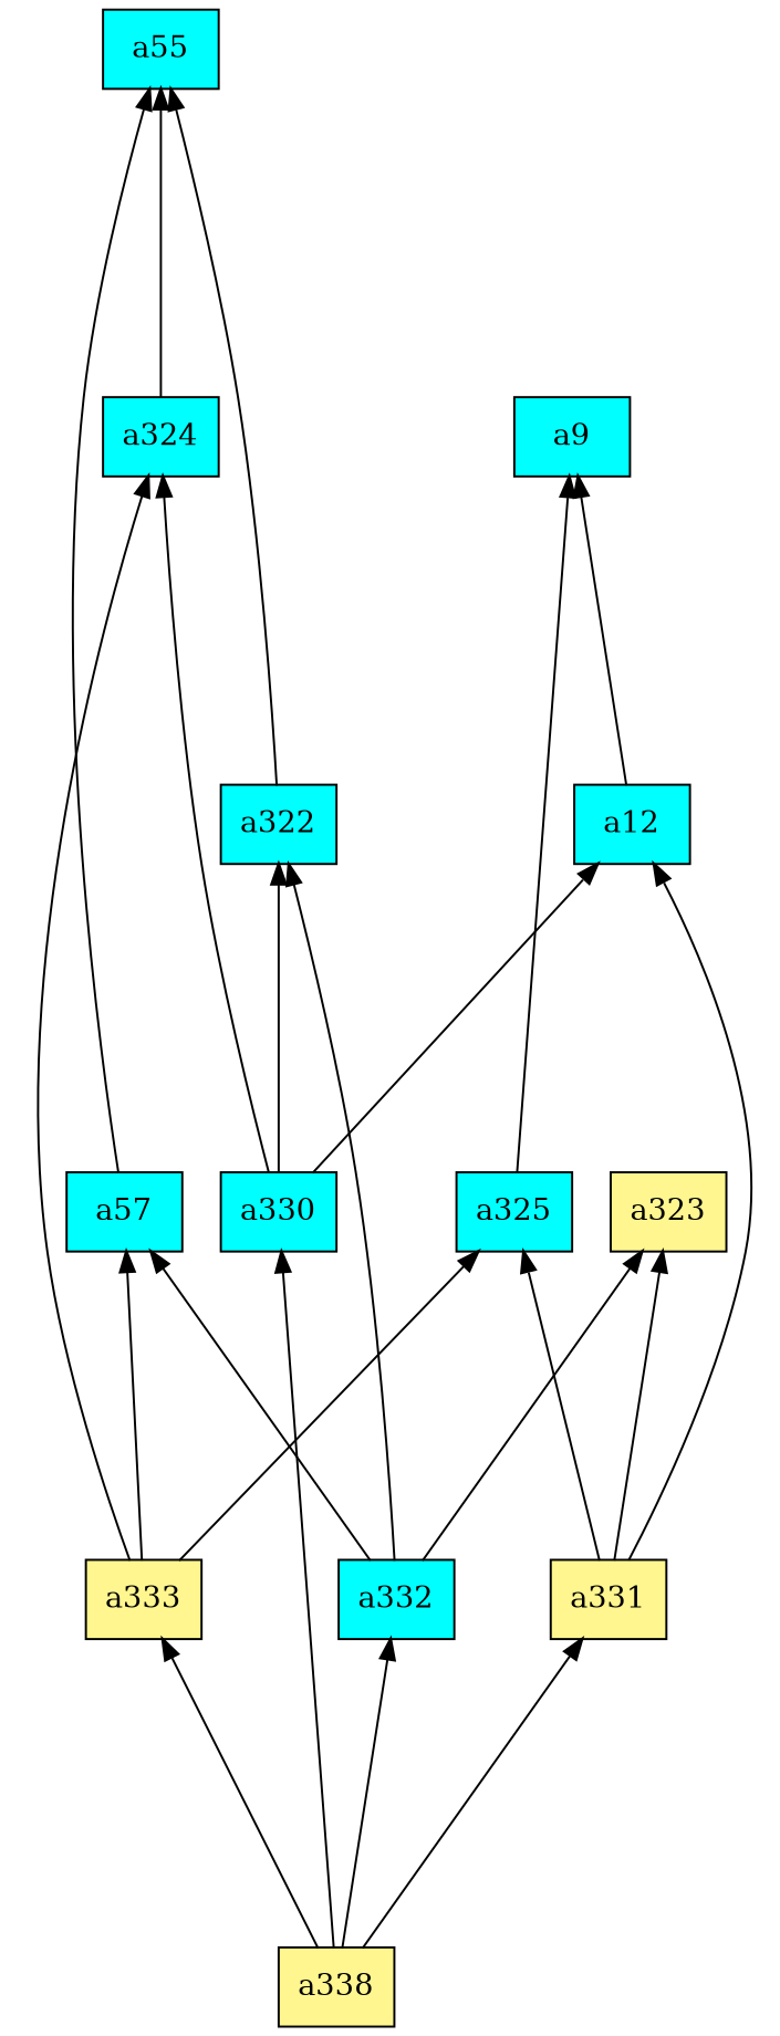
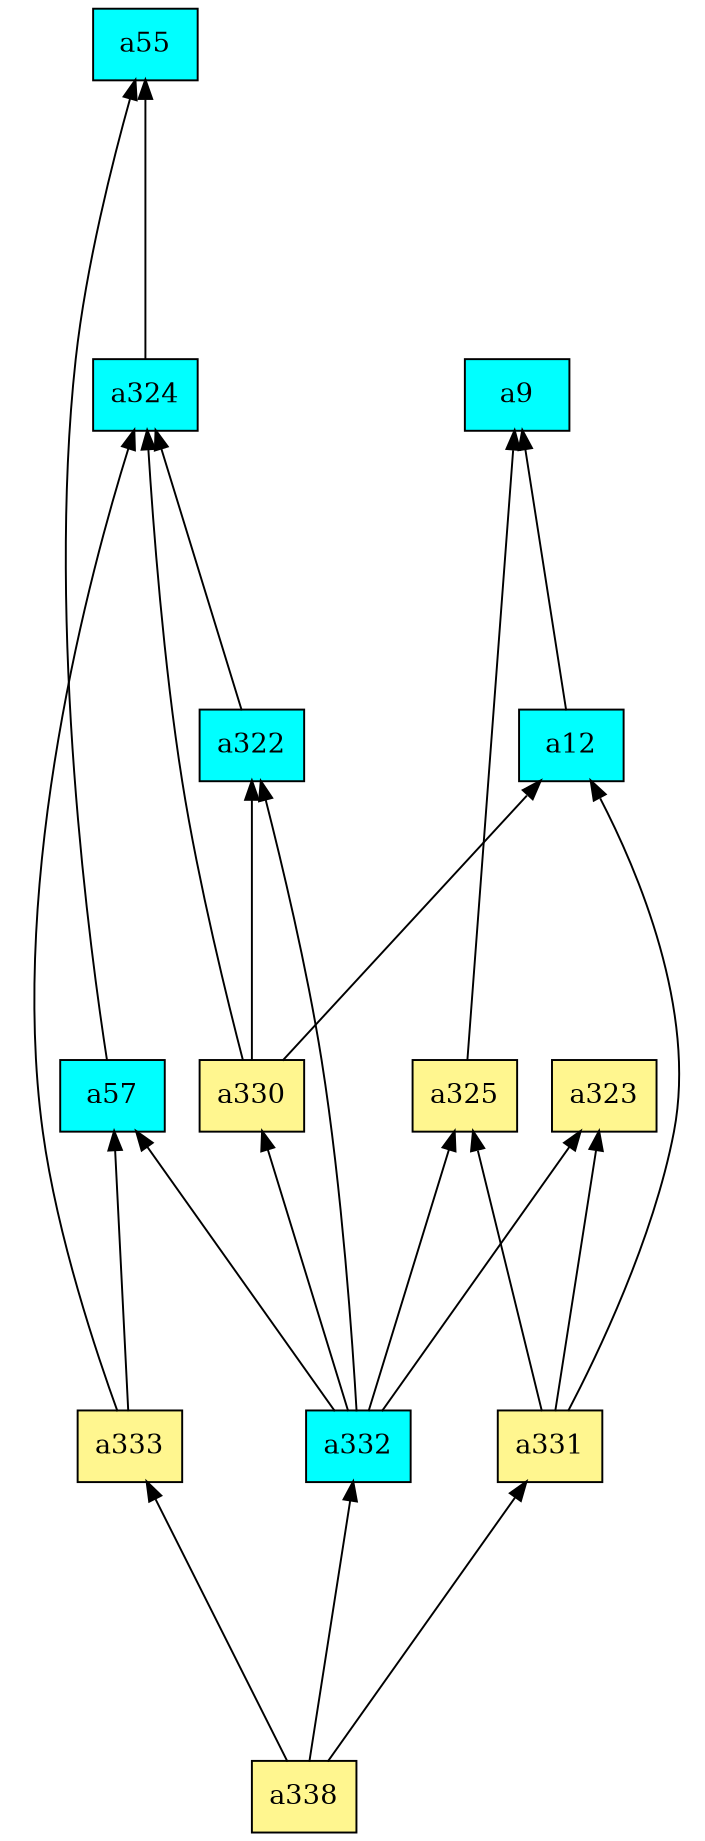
  digraph {
    rankdir=BT
    ranksep=2.0
    node [fillcolor=cyan shape=record style=filled]
    n1 [label="{a332}"]
    n2 [label="{a57}"]
    n3 [fillcolor=khaki1 label="{a323}"]
    n4 [label="{a322}"]
    n5 [label="{a55}"]
    n6 [label="{a324}"]
    n7 [label="{a9}"]
    n8 [fillcolor=khaki1 label="{a331}"]
-   n9 [label="{a325}"]
+   n9 [fillcolor=khaki1 label="{a325}"]
    n10 [label="{a12}"]
    n11 [fillcolor=khaki1 label="{a333}"]
    n12 [fillcolor=khaki1 label="{a338}"]
-   n13 [label="{a330}"]
+   n13 [fillcolor=khaki1 label="{a330}"]
    n1 -> n2
    n1 -> n3
    n1 -> n4
    n2 -> n5
-   n4 -> n5
+   n4 -> n6
    n6 -> n5
    n8 -> n3
    n8 -> n9
    n8 -> n10
    n9 -> n7
    n10 -> n7
    n11 -> n2
    n11 -> n6
-   n11 -> n9
+   n1 -> n9
    n12 -> n1
    n12 -> n8
    n12 -> n11
-   n12 -> n13
+   n1 -> n13
    n13 -> n4
    n13 -> n6
    n13 -> n10
  }
